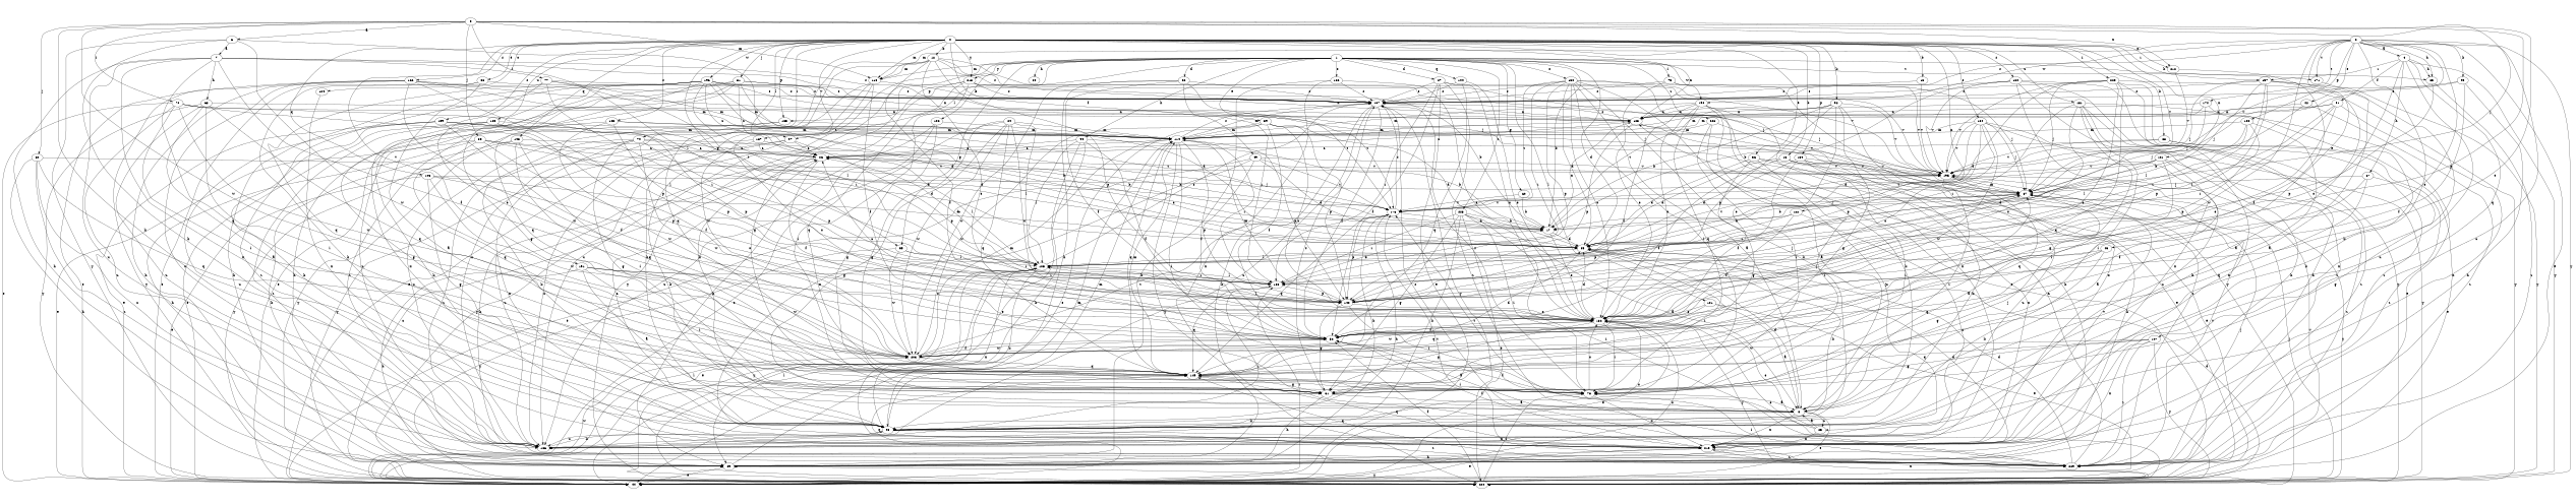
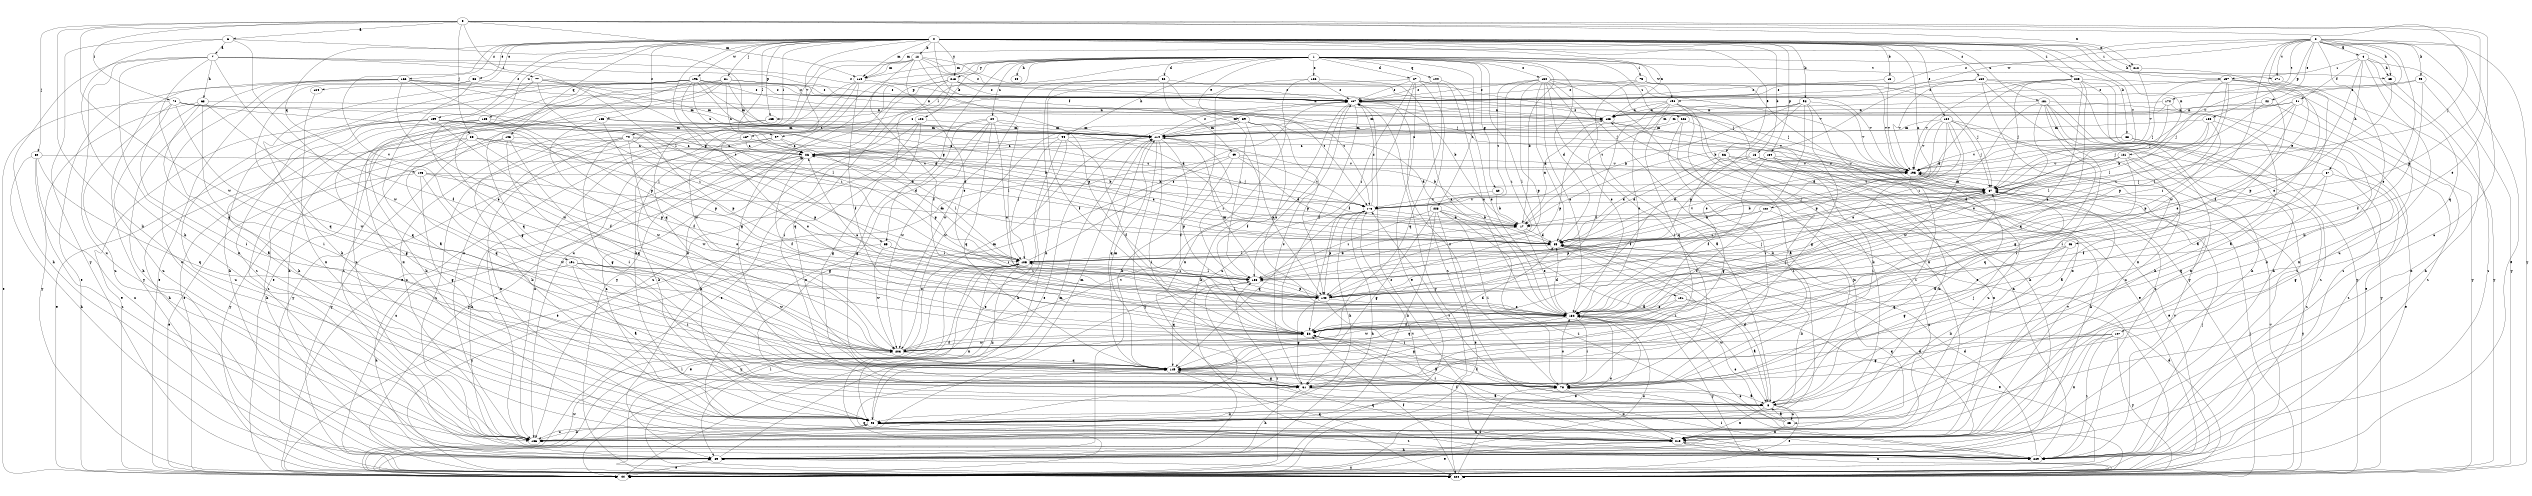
  strict digraph {
    0
    12
    13
    16
    36
    38
    49
    55
    74
    81
    88
    92
    97
    113
    121
    122
    123
    124
    n19 [label=139]
    135
    143
    145
    157
    159
    160
    164
    165
    166
    181
    185
    187
    191
    195
    196
    212
    218
    225
    186
    132
    167
    87
    140
    52
    149
    35
    44
    69
    61
    213
    78
    96
    8
    176
    203
    220
    105
    158
    17
    26
    229
    114
    1
    24
    27
    32
    39
    60
    64
    65
    75
    94
    101
    102
    126
    130
    n76 [label=144]
    171
    198
    226
    228
    2
    4
    25
    42
    43
    95
    138
    174
    51
    67
    147
    3
    6
    76
    82
    85
    7
    68
    77
    0 -> 12 [label=b]
    0 -> 13 [label=b]
    0 -> 16 [label=b]
    0 -> 36 [label=e]
    0 -> 38 [label=e]
    0 -> 49 [label=f]
    0 -> 55 [label=g]
    0 -> 74 [label=i]
    0 -> 81 [label=j]
    0 -> 88 [label=k]
    0 -> 92 [label=k]
    0 -> 97 [label=l]
    0 -> 113 [label=m]
    0 -> 121 [label=n]
    0 -> 122 [label=n]
    0 -> 123 [label=n]
    0 -> 124 [label=o]
    0 -> n19 [label=p]
    0 -> 135 [label=p]
    0 -> 143 [label=q]
    0 -> 145 [label=q]
    0 -> 157 [label=r]
    0 -> 159 [label=s]
    0 -> 160 [label=s]
    0 -> 164 [label=s]
    0 -> 165 [label=s]
    0 -> 166 [label=s]
    0 -> 181 [label=u]
    0 -> 185 [label=u]
    0 -> 187 [label=v]
    0 -> 191 [label=v]
    0 -> 195 [label=v]
    0 -> 196 [label=w]
    0 -> 212 [label=x]
    0 -> 218 [label=y]
    0 -> 225 [label=z]
    12 -> 113 [label=m]
    12 -> 195 [label=v]
    12 -> 186 [label=u]
    12 -> 132 [label=o]
    12 -> 167 [label=s]
    12 -> 87 [label=j]
    12 -> 140 [label=p]
    12 -> 52 [label=f]
    12 -> 149 [label=q]
    13 -> 195 [label=v]
    13 -> 167 [label=s]
    16 -> 195 [label=v]
    16 -> 52 [label=f]
    16 -> 35 [label=d]
    16 -> 44 [label=e]
    16 -> 69 [label=h]
    36 -> 195 [label=v]
    36 -> 35 [label=d]
    36 -> 61 [label=g]
    36 -> 213 [label=x]
    36 -> 78 [label=i]
    38 -> 167 [label=s]
    38 -> 44 [label=e]
    38 -> 96 [label=k]
    38 -> 8 [label=a]
    49 -> 195 [label=v]
    49 -> 140 [label=p]
    49 -> 35 [label=d]
    49 -> 44 [label=e]
    49 -> 61 [label=g]
    49 -> 176 [label=t]
    55 -> 203 [label=w]
    55 -> 220 [label=y]
    55 -> 105 [label=l]
    55 -> 158 [label=r]
    74 -> 140 [label=p]
    74 -> 61 [label=g]
    74 -> 213 [label=x]
    74 -> 96 [label=k]
    74 -> 203 [label=w]
    74 -> 17 [label=b]
    74 -> 26 [label=c]
    74 -> 229 [label=z]
    81 -> 123 [label=n]
    81 -> 186 [label=u]
    81 -> 167 [label=s]
    81 -> 35 [label=d]
    81 -> 44 [label=e]
    81 -> 69 [label=h]
    81 -> 26 [label=c]
    81 -> 229 [label=z]
    88 -> 195 [label=v]
    88 -> 44 [label=e]
    88 -> 26 [label=c]
    88 -> 229 [label=z]
    92 -> 123 [label=n]
    92 -> 195 [label=v]
    92 -> 132 [label=o]
    92 -> 140 [label=p]
    92 -> 61 [label=g]
    92 -> 213 [label=x]
    92 -> 176 [label=t]
    92 -> 17 [label=b]
    97 -> 186 [label=u]
    97 -> 140 [label=p]
    97 -> 96 [label=k]
    97 -> 220 [label=y]
    97 -> 26 [label=c]
    113 -> 167 [label=s]
    113 -> 52 [label=f]
    113 -> 44 [label=e]
    113 -> 96 [label=k]
    113 -> 203 [label=w]
    121 -> 195 [label=v]
    121 -> 149 [label=q]
    121 -> 35 [label=d]
    121 -> 8 [label=a]
    121 -> 176 [label=t]
    121 -> 229 [label=z]
    122 -> 186 [label=u]
    122 -> 140 [label=p]
    122 -> 52 [label=f]
    122 -> 17 [label=b]
    123 -> 167 [label=s]
    123 -> 140 [label=p]
    123 -> 44 [label=e]
    123 -> 26 [label=c]
    123 -> 229 [label=z]
    123 -> 114 [label=m]
    124 -> 213 [label=x]
    n19 -> 195 [label=v]
    n19 -> 186 [label=u]
    n19 -> 52 [label=f]
    n19 -> 35 [label=d]
    n19 -> 78 [label=i]
    n19 -> 96 [label=k]
    135 -> 186 [label=u]
    135 -> 220 [label=y]
    135 -> 114 [label=m]
    143 -> 149 [label=q]
    143 -> 69 [label=h]
    143 -> 78 [label=i]
    143 -> 220 [label=y]
    143 -> 26 [label=c]
    145 -> 132 [label=o]
    145 -> 87 [label=j]
    145 -> 35 [label=d]
    145 -> 44 [label=e]
    145 -> 61 [label=g]
    145 -> 203 [label=w]
    157 -> 167 [label=s]
    157 -> 87 [label=j]
    157 -> 140 [label=p]
    157 -> 213 [label=x]
    157 -> 8 [label=a]
    157 -> 220 [label=y]
    157 -> 105 [label=l]
    157 -> 158 [label=r]
    159 -> 186 [label=u]
    159 -> 52 [label=f]
    159 -> 35 [label=d]
    159 -> 44 [label=e]
    159 -> 96 [label=k]
    159 -> 17 [label=b]
    159 -> 114 [label=m]
    160 -> 195 [label=v]
    160 -> 167 [label=s]
    160 -> 69 [label=h]
    160 -> 213 [label=x]
    160 -> 220 [label=y]
    160 -> 17 [label=b]
    160 -> 229 [label=z]
    164 -> 195 [label=v]
    164 -> 186 [label=u]
    164 -> 132 [label=o]
    164 -> 87 [label=j]
    164 -> 140 [label=p]
    164 -> 35 [label=d]
    164 -> 203 [label=w]
    164 -> 220 [label=y]
    164 -> 114 [label=m]
    165 -> 140 [label=p]
    165 -> 61 [label=g]
    165 -> 176 [label=t]
    165 -> 203 [label=w]
    165 -> 114 [label=m]
    166 -> 186 [label=u]
    166 -> 167 [label=s]
    166 -> 87 [label=j]
    166 -> 140 [label=p]
    166 -> 44 [label=e]
    166 -> 69 [label=h]
    166 -> 203 [label=w]
    166 -> 220 [label=y]
    166 -> 114 [label=m]
    181 -> 123 [label=n]
    181 -> 132 [label=o]
    181 -> 44 [label=e]
    181 -> 61 [label=g]
    181 -> 213 [label=x]
    181 -> 78 [label=i]
    181 -> 158 [label=r]
    181 -> 229 [label=z]
    185 -> 140 [label=p]
    185 -> 52 [label=f]
    185 -> 44 [label=e]
    185 -> 96 [label=k]
    185 -> 229 [label=z]
    185 -> 114 [label=m]
    187 -> 132 [label=o]
    187 -> 220 [label=y]
    187 -> 17 [label=b]
    187 -> 26 [label=c]
    191 -> 132 [label=o]
    191 -> 69 [label=h]
    191 -> 78 [label=i]
    191 -> 8 [label=a]
    191 -> 203 [label=w]
    191 -> 158 [label=r]
    195 -> 87 [label=m]
    195 -> 78 [label=i]
    195 -> 8 [label=a]
    196 -> 123 [label=n]
    196 -> 167 [label=s]
    196 -> 149 [label=q]
    196 -> 35 [label=d]
    196 -> 69 [label=h]
    196 -> 61 [label=g]
    196 -> 213 [label=x]
    196 -> 176 [label=t]
    196 -> 158 [label=r]
    196 -> 26 [label=c]
    196 -> 229 [label=z]
    196 -> 114 [label=m]
    212 -> 195 [label=v]
    212 -> 52 [label=f]
    218 -> 167 [label=s]
    218 -> 87 [label=j]
    218 -> 149 [label=q]
    218 -> 78 [label=i]
    218 -> 96 [label=k]
    218 -> 220 [label=y]
    218 -> 17 [label=b]
    225 -> 195 [label=v]
    225 -> 132 [label=o]
    225 -> 167 [label=s]
    225 -> 87 [label=j]
    225 -> 149 [label=q]
    225 -> 35 [label=d]
    225 -> 69 [label=h]
    225 -> 220 [label=y]
    225 -> 229 [label=z]
    186 -> 132 [label=o]
    186 -> 96 [label=k]
    186 -> 158 [label=r]
    132 -> 52 [label=f]
    132 -> 35 [label=d]
    132 -> 44 [label=e]
    132 -> 61 [label=g]
    132 -> 78 [label=i]
    132 -> 203 [label=w]
    132 -> 220 [label=y]
    132 -> 105 [label=l]
    132 -> 26 [label=c]
    167 -> 123 [label=n]
    167 -> 186 [label=u]
    167 -> 52 [label=f]
    167 -> 69 [label=h]
    167 -> 220 [label=y]
    167 -> 114 [label=m]
    87 -> 176 [label=t]
    87 -> 220 [label=y]
    87 -> 158 [label=r]
    87 -> 17 [label=b]
    140 -> 132 [label=o]
    140 -> 87 [label=j]
    140 -> 61 [label=g]
    140 -> 78 [label=i]
    140 -> 114 [label=m]
    52 -> 87 [label=j]
    52 -> 8 [label=a]
    52 -> 203 [label=w]
    149 -> 87 [label=j]
    149 -> 61 [label=g]
    149 -> 78 [label=i]
    149 -> 114 [label=m]
    35 -> 195 [label=v]
    35 -> 78 [label=i]
    35 -> 96 [label=k]
    35 -> 105 [label=l]
    35 -> 26 [label=c]
    44 -> 195 [label=v]
    44 -> 132 [label=o]
    44 -> 149 [label=q]
    44 -> 203 [label=w]
    44 -> 105 [label=l]
    44 -> 158 [label=r]
    69 -> 35 [label=d]
    69 -> 44 [label=e]
    69 -> 220 [label=y]
    69 -> 114 [label=m]
    61 -> 167 [label=s]
    61 -> 69 [label=h]
    61 -> 8 [label=a]
    213 -> 195 [label=v]
    213 -> 52 [label=f]
    213 -> 149 [label=q]
    213 -> 44 [label=e]
    213 -> 69 [label=h]
    213 -> 229 [label=z]
    78 -> 132 [label=o]
    78 -> 167 [label=s]
    78 -> 213 [label=x]
    78 -> 8 [label=a]
    96 -> 186 [label=u]
    96 -> 213 [label=x]
    96 -> 26 [label=c]
    96 -> 229 [label=z]
    96 -> 114 [label=m]
    8 -> 87 [label=j]
    8 -> 52 [label=f]
    8 -> 35 [label=d]
    8 -> 44 [label=e]
    8 -> 213 [label=x]
    8 -> 96 [label=k]
    8 -> 25 [label=c]
    176 -> 167 [label=s]
    176 -> 87 [label=j]
    176 -> 140 [label=p]
    176 -> 149 [label=q]
    176 -> 69 [label=h]
    176 -> 96 [label=k]
    176 -> 17 [label=b]
    203 -> 52 [label=f]
    203 -> 149 [label=q]
    203 -> 35 [label=d]
    203 -> 176 [label=t]
    203 -> 114 [label=m]
    220 -> 132 [label=o]
    220 -> 87 [label=j]
    220 -> 52 [label=f]
    220 -> 35 [label=d]
    220 -> 213 [label=x]
    220 -> 78 [label=i]
    220 -> 105 [label=l]
    220 -> 26 [label=c]
    105 -> 167 [label=s]
    105 -> 44 [label=e]
    105 -> 213 [label=x]
    105 -> 96 [label=k]
    105 -> 220 [label=y]
    105 -> 158 [label=r]
    105 -> 26 [label=c]
    158 -> 140 [label=p]
    158 -> 149 [label=q]
    158 -> 105 [label=l]
    158 -> 17 [label=b]
    17 -> 123 [label=n]
    17 -> 132 [label=o]
    17 -> 35 [label=d]
    26 -> 195 [label=v]
    26 -> 186 [label=u]
    26 -> 52 [label=f]
    26 -> 69 [label=h]
    26 -> 105 [label=l]
    229 -> 123 [label=n]
    229 -> 195 [label=v]
    229 -> 167 [label=s]
    229 -> 87 [label=j]
    229 -> 149 [label=q]
    229 -> 35 [label=d]
    229 -> 78 [label=i]
    229 -> 176 [label=t]
    114 -> 167 [label=s]
    114 -> 140 [label=p]
    114 -> 52 [label=f]
    114 -> 149 [label=q]
    114 -> 78 [label=i]
    114 -> 220 [label=y]
    114 -> 158 [label=r]
    114 -> 26 [label=c]
    1 -> 55 [label=g]
    1 -> 97 [label=l]
    1 -> 113 [label=m]
    1 -> 135 [label=p]
    1 -> 218 [label=y]
    1 -> 186 [label=u]
    1 -> 35 [label=d]
    1 -> 61 [label=g]
    1 -> 17 [label=b]
+   1 -> 24 [label=c]
    1 -> 27 [label=d]
    1 -> 32 [label=d]
    1 -> 39 [label=e]
    1 -> 60 [label=g]
    1 -> 64 [label=h]
    1 -> 65 [label=h]
    1 -> 75 [label=i]
    1 -> 94 [label=k]
    1 -> 101 [label=l]
    1 -> 102 [label=l]
    1 -> 126 [label=o]
    1 -> 130 [label=o]
    1 -> n76 [label=q]
    1 -> 171 [label=t]
    1 -> 198 [label=w]
    1 -> 226 [label=z]
    1 -> 228 [label=z]
    24 -> 132 [label=o]
    24 -> 149 [label=q]
    24 -> 44 [label=e]
    24 -> 61 [label=g]
    24 -> 213 [label=x]
    24 -> 203 [label=w]
    24 -> 105 [label=l]
    24 -> 114 [label=m]
    27 -> 195 [label=v]
    27 -> 132 [label=o]
    27 -> 167 [label=s]
    27 -> 52 [label=f]
    27 -> 44 [label=e]
    27 -> 158 [label=r]
+   27 -> 26 [label=c]
    27 -> 229 [label=z]
    32 -> 167 [label=s]
    32 -> 52 [label=f]
    32 -> 96 [label=k]
    32 -> 176 [label=t]
    32 -> 203 [label=w]
    32 -> 158 [label=r]
    39 -> 132 [label=o]
    39 -> 140 [label=p]
    39 -> 52 [label=f]
    39 -> 35 [label=d]
    39 -> 44 [label=e]
    39 -> 203 [label=w]
    39 -> 114 [label=m]
    60 -> 176 [label=t]
    60 -> 17 [label=b]
    65 -> 140 [label=p]
    65 -> 229 [label=z]
    75 -> 195 [label=v]
    75 -> 132 [label=o]
    75 -> 167 [label=s]
    75 -> 87 [label=j]
    94 -> 52 [label=f]
    94 -> 44 [label=e]
    94 -> 69 [label=h]
    94 -> 105 [label=l]
    94 -> 17 [label=b]
    94 -> 26 [label=c]
    101 -> 132 [label=o]
    101 -> 149 [label=q]
    101 -> 44 [label=e]
    101 -> 8 [label=a]
    102 -> 186 [label=u]
    102 -> 69 [label=h]
    102 -> 61 [label=g]
    102 -> 114 [label=m]
    126 -> 132 [label=o]
    126 -> 167 [label=s]
    126 -> 69 [label=h]
    126 -> 213 [label=x]
    130 -> 132 [label=o]
    130 -> 167 [label=s]
    130 -> 140 [label=p]
    130 -> 35 [label=d]
    130 -> 44 [label=e]
    130 -> 213 [label=x]
    130 -> 78 [label=i]
    130 -> 96 [label=k]
    130 -> 8 [label=a]
    130 -> 176 [label=t]
    130 -> 220 [label=y]
    130 -> 158 [label=r]
    n76 -> 132 [label=o]
    n76 -> 167 [label=s]
    n76 -> 149 [label=q]
    171 -> 8 [label=a]
    198 -> 123 [label=n]
    198 -> 132 [label=o]
    198 -> 52 [label=f]
    198 -> 149 [label=q]
    198 -> 69 [label=h]
    198 -> 96 [label=k]
    198 -> 8 [label=a]
    198 -> 114 [label=m]
    226 -> 195 [label=v]
    226 -> 186 [label=u]
    226 -> 78 [label=i]
    226 -> 114 [label=m]
    228 -> 44 [label=e]
    228 -> 61 [label=g]
    228 -> 78 [label=i]
    228 -> 96 [label=k]
    228 -> 8 [label=a]
    228 -> 158 [label=r]
    228 -> 17 [label=b]
    228 -> 229 [label=z]
    2 -> 113 [label=m]
    2 -> 195 [label=v]
    2 -> 132 [label=o]
    2 -> 167 [label=s]
    2 -> 44 [label=e]
    2 -> 96 [label=k]
    2 -> 203 [label=w]
    2 -> 220 [label=y]
    2 -> 65 [label=h]
    2 -> 171 [label=t]
    2 -> 198 [label=w]
    2 -> 4 [label=a]
    2 -> 25 [label=c]
    2 -> 42 [label=e]
    2 -> 43 [label=e]
    2 -> 95 [label=k]
    2 -> 138 [label=p]
    2 -> 174 [label=t]
    4 -> 157 [label=r]
    4 -> 186 [label=u]
    4 -> 132 [label=o]
    4 -> 220 [label=y]
    4 -> 65 [label=h]
    4 -> 51 [label=f]
    4 -> 67 [label=h]
    4 -> 147 [label=q]
    25 -> 132 [label=o]
    25 -> 213 [label=x]
    25 -> 8 [label=a]
    25 -> 176 [label=t]
    42 -> 123 [label=n]
    42 -> 17 [label=b]
    42 -> 229 [label=z]
    43 -> 149 [label=q]
    43 -> 61 [label=g]
    43 -> 96 [label=k]
    43 -> 105 [label=l]
    95 -> 167 [label=s]
    95 -> 87 [label=j]
    95 -> 52 [label=f]
    95 -> 69 [label=h]
    138 -> 87 [label=j]
    138 -> 140 [label=p]
    138 -> 96 [label=k]
    138 -> 105 [label=l]
    138 -> 114 [label=m]
    174 -> 123 [label=n]
    174 -> 87 [label=j]
    174 -> 96 [label=k]
    174 -> 114 [label=m]
    51 -> 123 [label=n]
    51 -> 132 [label=o]
    51 -> 213 [label=x]
    51 -> 105 [label=l]
    51 -> 158 [label=r]
    51 -> 114 [label=m]
    67 -> 87 [label=j]
    67 -> 52 [label=f]
    67 -> 149 [label=q]
    67 -> 61 [label=g]
    147 -> 149 [label=q]
    147 -> 61 [label=g]
    147 -> 213 [label=x]
    147 -> 203 [label=w]
    147 -> 220 [label=y]
    147 -> 229 [label=z]
    3 -> 113 [label=m]
    3 -> 212 [label=x]
    3 -> 132 [label=o]
    3 -> 87 [label=j]
    3 -> 140 [label=p]
    3 -> 96 [label=k]
    3 -> 203 [label=w]
    3 -> 105 [label=l]
    3 -> 6 [label=a]
    3 -> 76 [label=i]
    3 -> 82 [label=j]
    3 -> 85 [label=j]
    6 -> 96 [label=k]
    6 -> 176 [label=t]
    6 -> 203 [label=w]
    6 -> 220 [label=y]
    6 -> 7 [label=a]
    76 -> 123 [label=n]
    76 -> 186 [label=u]
    76 -> 44 [label=e]
    76 -> 78 [label=i]
    76 -> 176 [label=t]
    76 -> 203 [label=w]
    76 -> 105 [label=l]
    82 -> 195 [label=v]
    82 -> 186 [label=u]
    82 -> 149 [label=q]
    82 -> 69 [label=h]
    82 -> 229 [label=z]
    85 -> 140 [label=p]
    85 -> 149 [label=q]
    85 -> 35 [label=d]
    85 -> 44 [label=e]
    85 -> 69 [label=h]
    85 -> 17 [label=b]
    85 -> 26 [label=c]
    7 -> 186 [label=u]
    7 -> 167 [label=s]
    7 -> 87 [label=j]
    7 -> 52 [label=f]
    7 -> 149 [label=q]
    7 -> 69 [label=h]
    7 -> 213 [label=x]
    7 -> 68 [label=h]
    7 -> 77 [label=i]
    68 -> 123 [label=n]
    68 -> 186 [label=u]
    68 -> 149 [label=q]
    68 -> 78 [label=i]
    68 -> 8 [label=a]
    68 -> 220 [label=y]
    77 -> 132 [label=o]
    77 -> 167 [label=s]
    77 -> 149 [label=q]
    77 -> 105 [label=l]
    77 -> 158 [label=r]
    77 -> 114 [label=m]
  }
